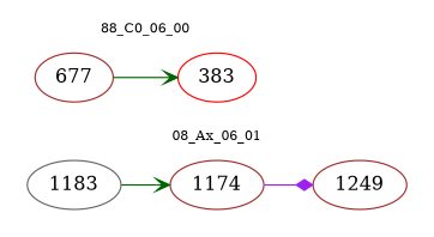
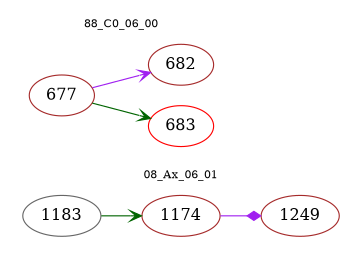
  digraph {
    rankdir=LR
    node [color=brown]
    edge [arrowhead=vee color=darkgreen]
    n1 [color=gray40 label=1183]
    n2 [label=1174]
    n3 [label=1249]
-   n4 [color=red label=383]
+   n4 [color=red label=683]
    n5 [label=677]
+   n6 [label=682]
    subgraph cluster_1 {
      color=white
      fontsize=10
      label="08_Ax_06_01"
      n1
      n2
      n3
    }
    subgraph cluster_2 {
      color=white
      fontsize=10
      label="88_C0_06_00"
      n4
      n5
+     n6
    }
    n1 -> n2
    n2 -> n3 [arrowhead=diamond color=purple]
    n5 -> n4
+   n5 -> n6 [color=purple]
  }
